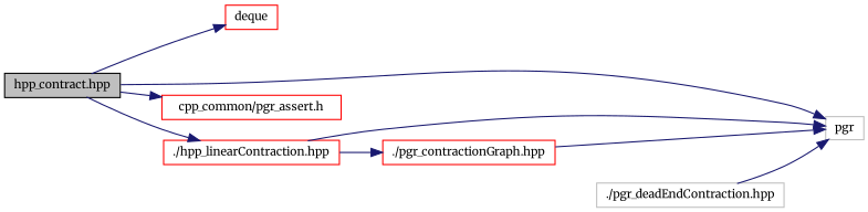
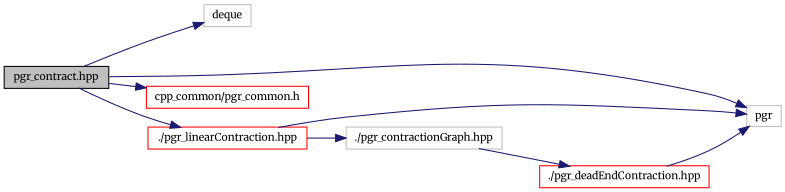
  digraph {
    fontname=Merriweather
    rankdir=LR
    node [color=red fillcolor=white fontname=Merriweather fontsize=10 shape=record style=filled]
    edge [color=midnightblue fontname=Merriweather fontsize=10 labelfontname=Helvetica labelfontsize=10 style=solid]
-   n1 [color=black fillcolor=grey75 fontcolor=black height=0.2 label="hpp_contract.hpp" width=0.4]
-   n2 [height=0.2 label=deque width=0.4]
+   n1 [color=black fillcolor=grey75 fontcolor=black height=0.2 label="pgr_contract.hpp" width=0.4]
+   n2 [color=grey75 height=0.2 label=deque width=0.4]
    n3 [color=grey75 height=0.2 label=pgr width=0.4]
-   n4 [height=0.2 label="cpp_common/pgr_assert.h" width=0.4]
-   n5 [height=0.2 label="./hpp_linearContraction.hpp" width=0.4]
-   n6 [height=0.2 label="./pgr_contractionGraph.hpp" width=0.4]
-   n7 [color=grey75 height=0.2 label="./pgr_deadEndContraction.hpp" width=0.4]
+   n4 [height=0.2 label="cpp_common/pgr_common.h" width=0.4]
+   n5 [height=0.2 label="./pgr_linearContraction.hpp" width=0.4]
+   n6 [color=grey75 height=0.2 label="./pgr_contractionGraph.hpp" width=0.4]
+   n7 [height=0.2 label="./pgr_deadEndContraction.hpp" width=0.4]
    n1 -> n2
    n1 -> n3
    n1 -> n4
    n1 -> n5
    n5 -> n3
    n5 -> n6
-   n6 -> n3
+   n6 -> n7
    n7 -> n3
  }
